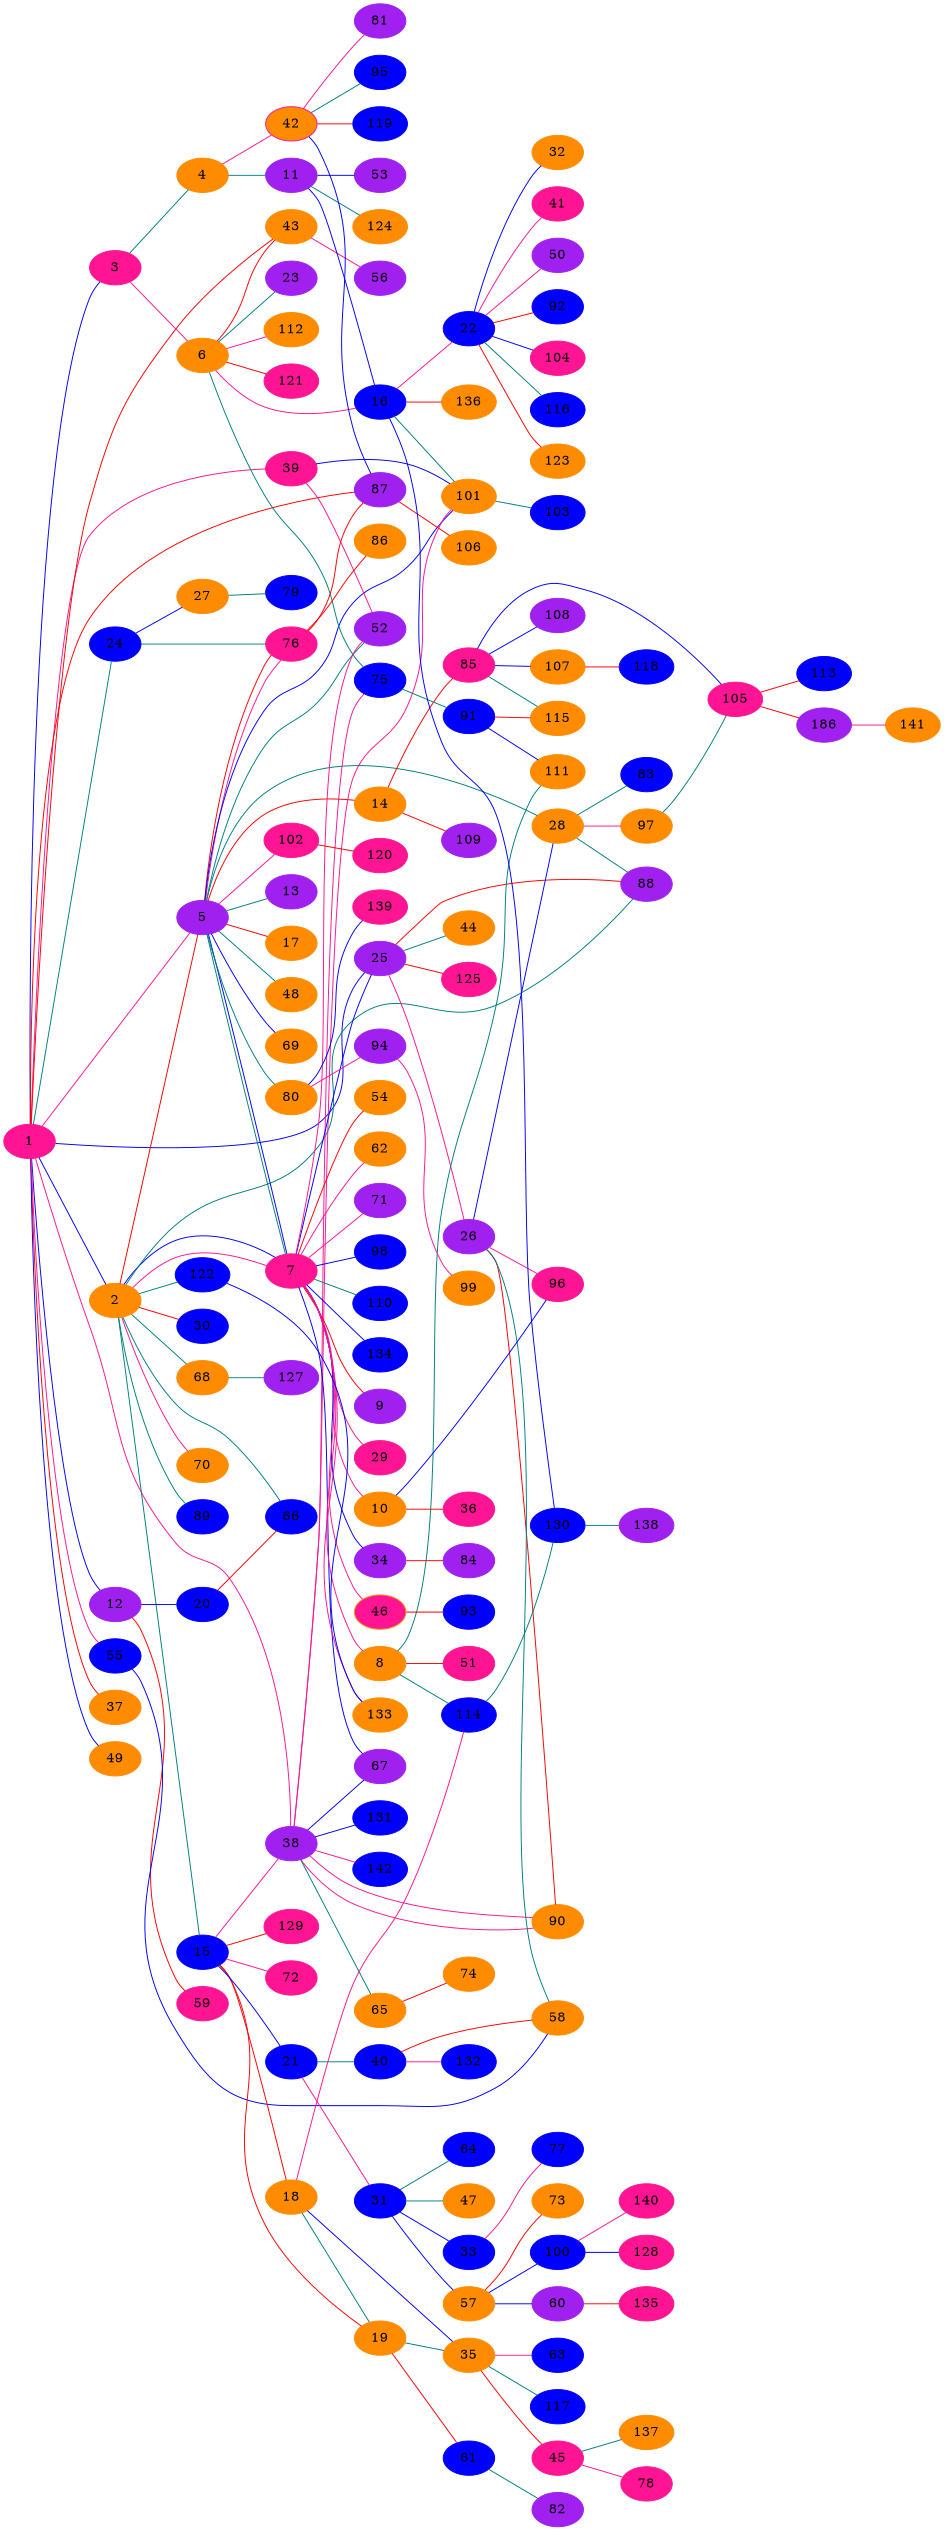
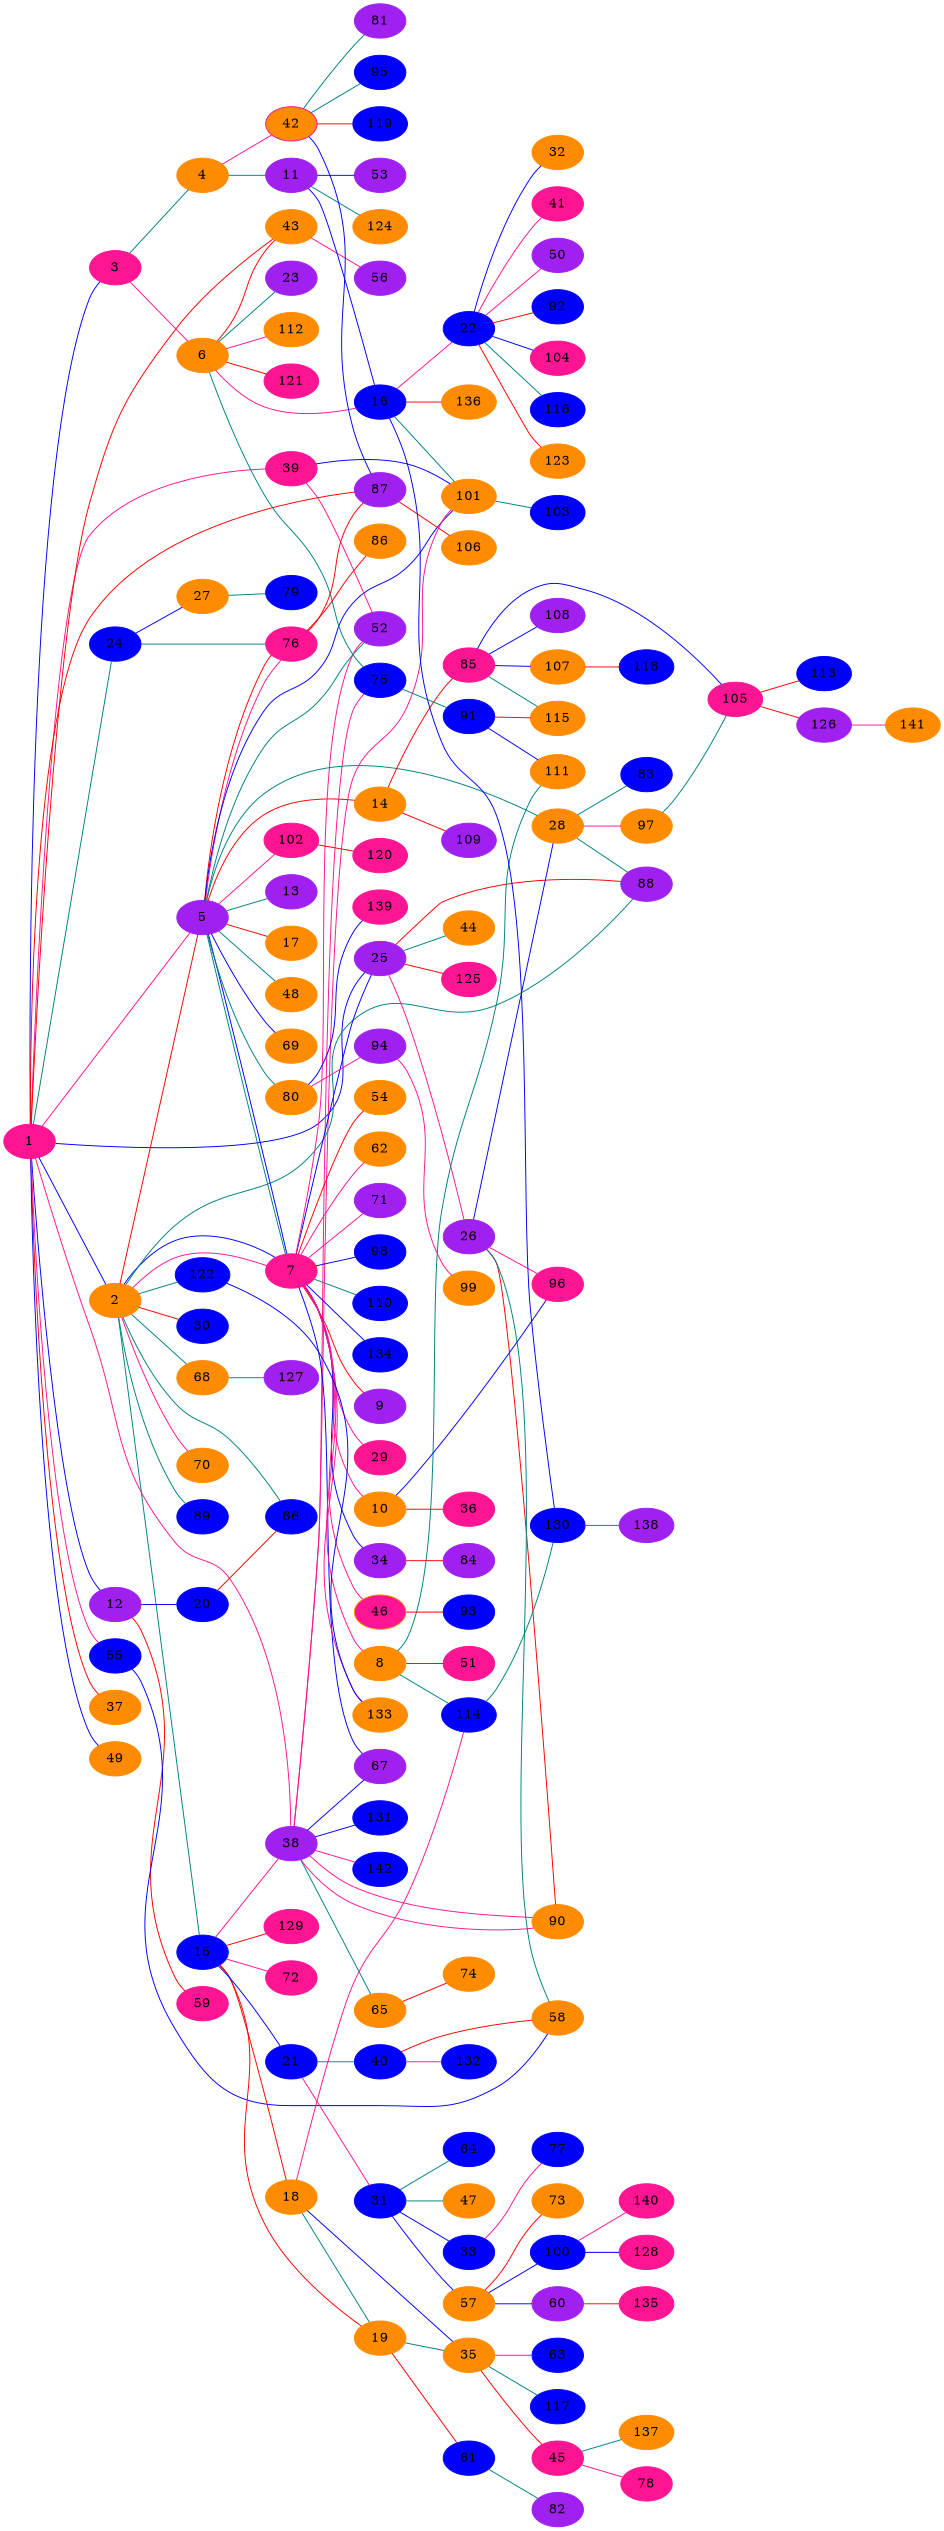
  graph {
    rankdir=LR
    node [color=darkorange style=filled]
    edge [color=deeppink]
    1 [color=deeppink]
    2
    3 [color=deeppink]
    5 [color=purple]
    12 [color=purple]
    24 [color=blue]
    25 [color=purple]
    37
    38 [color=purple]
    39 [color=deeppink]
    43
    49
    55 [color=blue]
    87 [color=purple]
    7 [color=deeppink]
    15 [color=blue]
    30 [color=blue]
    66 [color=blue]
    68
    70
    88 [color=purple]
    89 [color=blue]
    122 [color=blue]
    4
    6
    13 [color=purple]
    14
    17
    28
    48
    52 [color=purple]
    69
    76 [color=deeppink]
    80
    101
    102 [color=deeppink]
    20 [color=blue]
    59 [color=deeppink]
    27
    26 [color=purple]
    44
    125 [color=deeppink]
    75 [color=blue]
    67 [color=purple]
    90
    65
    131 [color=blue]
    142 [color=blue]
    56 [color=purple]
    58
    106
    8
    9 [color=purple]
    10
    29 [color=deeppink]
    34 [color=purple]
    46 [fillcolor=deeppink]
    54
    62
    71 [color=purple]
    98 [color=blue]
    110 [color=blue]
    133
    134 [color=blue]
    18
    19
    21 [color=blue]
    72 [color=deeppink]
    129 [color=deeppink]
    127 [color=purple]
    11 [color=purple]
    42 [color=deeppink fillcolor=darkorange]
    16 [color=blue]
    23 [color=purple]
    112
    121 [color=deeppink]
    53 [color=purple]
    124
    81 [color=purple]
    95 [color=blue]
    119 [color=blue]
    85 [color=deeppink]
    109 [color=purple]
    83 [color=blue]
    97
    86
    94 [color=purple]
    139 [color=deeppink]
    103 [color=blue]
    120 [color=deeppink]
    22 [color=blue]
    130 [color=blue]
    136
    91 [color=blue]
    51 [color=deeppink]
    111
    114 [color=blue]
    36 [color=deeppink]
    96 [color=deeppink]
    84 [color=purple]
    93 [color=blue]
    105 [color=deeppink]
    107
    108 [color=purple]
    115
    35
    61 [color=blue]
    31 [color=blue]
    40 [color=blue]
    32
    41 [color=deeppink]
    50 [color=purple]
    92 [color=blue]
    104 [color=deeppink]
    116 [color=blue]
    123
    138 [color=purple]
    45 [color=deeppink]
    63 [color=blue]
    117 [color=blue]
    82 [color=purple]
    33 [color=blue]
    47
    57
    64 [color=blue]
    132 [color=blue]
    79 [color=blue]
    77 [color=blue]
    60 [color=purple]
    73
    100 [color=blue]
    78 [color=deeppink]
    137
    74
    135 [color=deeppink]
    128 [color=deeppink]
    140 [color=deeppink]
    99
    113 [color=blue]
-   126 [color=purple label=186]
+   126 [color=purple]
    118 [color=blue]
    141
    1 -- 2 [color=blue]
    1 -- 3 [color=blue]
    1 -- 5
    1 -- 12 [color=blue]
    1 -- 24 [color=teal]
    1 -- 25 [color=blue]
    1 -- 37 [color=red]
    1 -- 38
    1 -- 39
    1 -- 43 [color=red]
    1 -- 49 [color=blue]
    1 -- 55
    1 -- 87 [color=red]
    2 -- 5 [color=red]
    2 -- 7
    2 -- 7 [color=blue]
    2 -- 15 [color=teal]
    2 -- 30 [color=red]
    2 -- 66 [color=teal]
    2 -- 68 [color=teal]
    2 -- 70
    2 -- 88 [color=teal]
    2 -- 89 [color=teal]
    2 -- 122 [color=teal]
    3 -- 4 [color=teal]
    3 -- 6
    5 -- 7 [color=teal]
    5 -- 7 [color=blue]
    5 -- 13 [color=teal]
    5 -- 14 [color=red]
    5 -- 17 [color=red]
    5 -- 28 [color=teal]
    5 -- 48 [color=teal]
    5 -- 52 [color=teal]
    5 -- 69 [color=blue]
    5 -- 76
    5 -- 76 [color=red]
    5 -- 80 [color=teal]
    5 -- 101 [color=blue]
    5 -- 102
    12 -- 20 [color=blue]
    12 -- 59 [color=red]
    24 -- 76 [color=teal]
    24 -- 27 [color=blue]
    25 -- 88 [color=red]
    25 -- 26
    25 -- 44 [color=teal]
    25 -- 125 [color=red]
    38 -- 101
    38 -- 75
    38 -- 67 [color=blue]
    38 -- 90
    38 -- 90
    38 -- 65 [color=teal]
    38 -- 131 [color=blue]
    38 -- 142
    39 -- 52
    39 -- 101 [color=blue]
    43 -- 56
    55 -- 58 [color=blue]
    87 -- 106 [color=red]
    7 -- 25 [color=blue]
    7 -- 52
    7 -- 67 [color=blue]
    7 -- 8
    7 -- 9 [color=red]
    7 -- 10
    7 -- 29
    7 -- 34 [color=blue]
    7 -- 46
    7 -- 54 [color=red]
    7 -- 62
    7 -- 71
    7 -- 98 [color=blue]
    7 -- 110 [color=teal]
    7 -- 133
    7 -- 134 [color=blue]
    15 -- 38
    15 -- 18 [color=red]
    15 -- 19 [color=red]
    15 -- 21 [color=blue]
    15 -- 72
    15 -- 129 [color=red]
    68 -- 127 [color=teal]
    122 -- 133 [color=blue]
    4 -- 11 [color=teal]
    4 -- 42
    6 -- 43 [color=red]
    6 -- 75 [color=teal]
    6 -- 16
    6 -- 23 [color=teal]
    6 -- 112
    6 -- 121 [color=red]
    14 -- 85 [color=red]
    14 -- 109 [color=red]
    28 -- 88 [color=teal]
    28 -- 83 [color=teal]
    28 -- 97
    76 -- 87 [color=red]
    76 -- 86 [color=red]
    80 -- 94
    80 -- 139 [color=blue]
    101 -- 103 [color=teal]
    102 -- 120 [color=red]
    20 -- 66 [color=red]
    27 -- 79 [color=teal]
    26 -- 28 [color=blue]
    26 -- 90 [color=red]
    26 -- 58 [color=teal]
    26 -- 96
    75 -- 91 [color=teal]
    65 -- 74 [color=red]
    8 -- 51 [color=red]
    8 -- 111 [color=teal]
    8 -- 114 [color=teal]
    10 -- 36 [color=red]
    10 -- 96 [color=blue]
    34 -- 84 [color=red]
    46 -- 93 [color=red]
    18 -- 19 [color=teal]
    18 -- 114
    18 -- 35 [color=blue]
    19 -- 35 [color=teal]
    19 -- 61 [color=red]
    21 -- 31
    21 -- 40 [color=teal]
    11 -- 16 [color=blue]
    11 -- 53 [color=blue]
    11 -- 124 [color=teal]
    42 -- 87 [color=blue]
-   42 -- 81
+   42 -- 81 [color=teal]
    42 -- 95 [color=teal]
    42 -- 119 [color=red]
    16 -- 101 [color=teal]
    16 -- 22
    16 -- 130 [color=blue]
    16 -- 136 [color=red]
    85 -- 105 [color=blue]
    85 -- 107 [color=blue]
    85 -- 108 [color=blue]
    85 -- 115 [color=teal]
    97 -- 105 [color=teal]
    94 -- 99
    22 -- 32 [color=blue]
    22 -- 41
    22 -- 50
    22 -- 92 [color=red]
    22 -- 104 [color=blue]
    22 -- 116 [color=teal]
    22 -- 123 [color=red]
    130 -- 138 [color=teal]
    91 -- 111 [color=blue]
    91 -- 115 [color=red]
    114 -- 130 [color=teal]
    105 -- 113 [color=red]
    105 -- 126 [color=red]
    107 -- 118 [color=red]
    35 -- 45 [color=red]
    35 -- 63
    35 -- 117 [color=teal]
    61 -- 82 [color=teal]
    31 -- 33 [color=blue]
    31 -- 47 [color=teal]
    31 -- 57 [color=blue]
    31 -- 64 [color=teal]
    40 -- 58 [color=red]
    40 -- 132
    45 -- 78
    45 -- 137 [color=teal]
    33 -- 77
    57 -- 60 [color=blue]
    57 -- 73 [color=red]
    57 -- 100 [color=blue]
    60 -- 135 [color=red]
    100 -- 128 [color=blue]
    100 -- 140
    126 -- 141
  }
